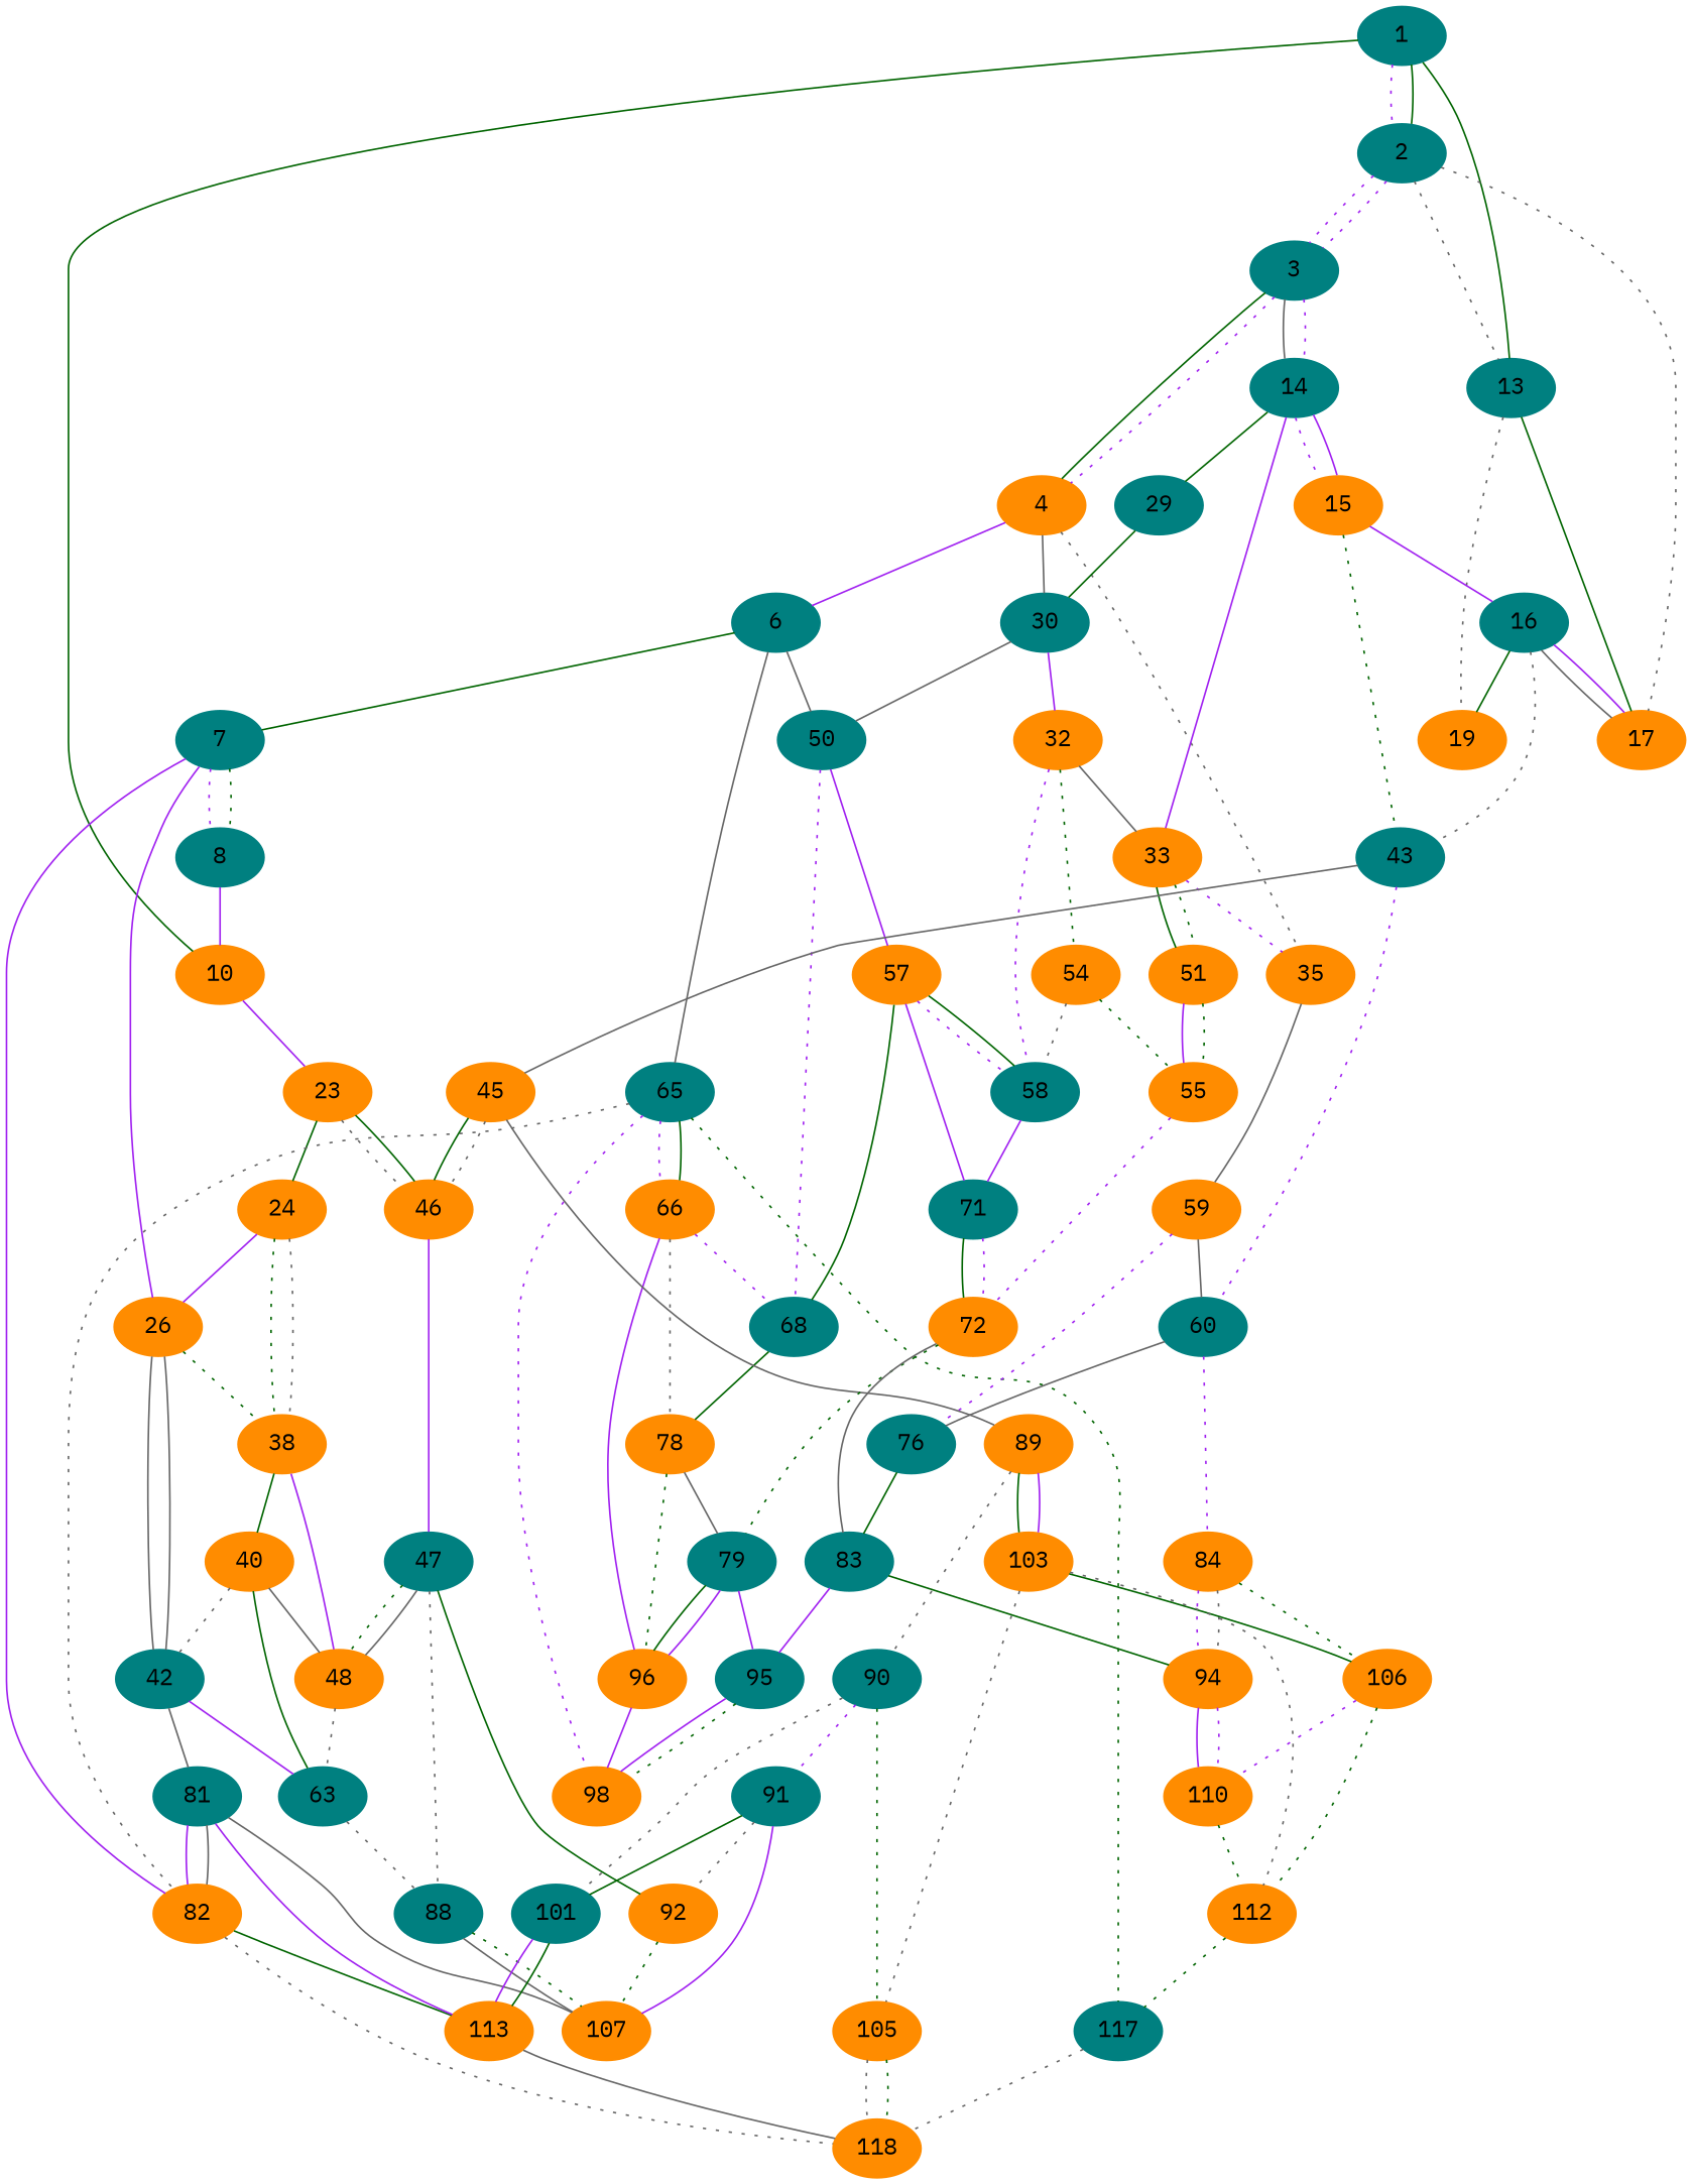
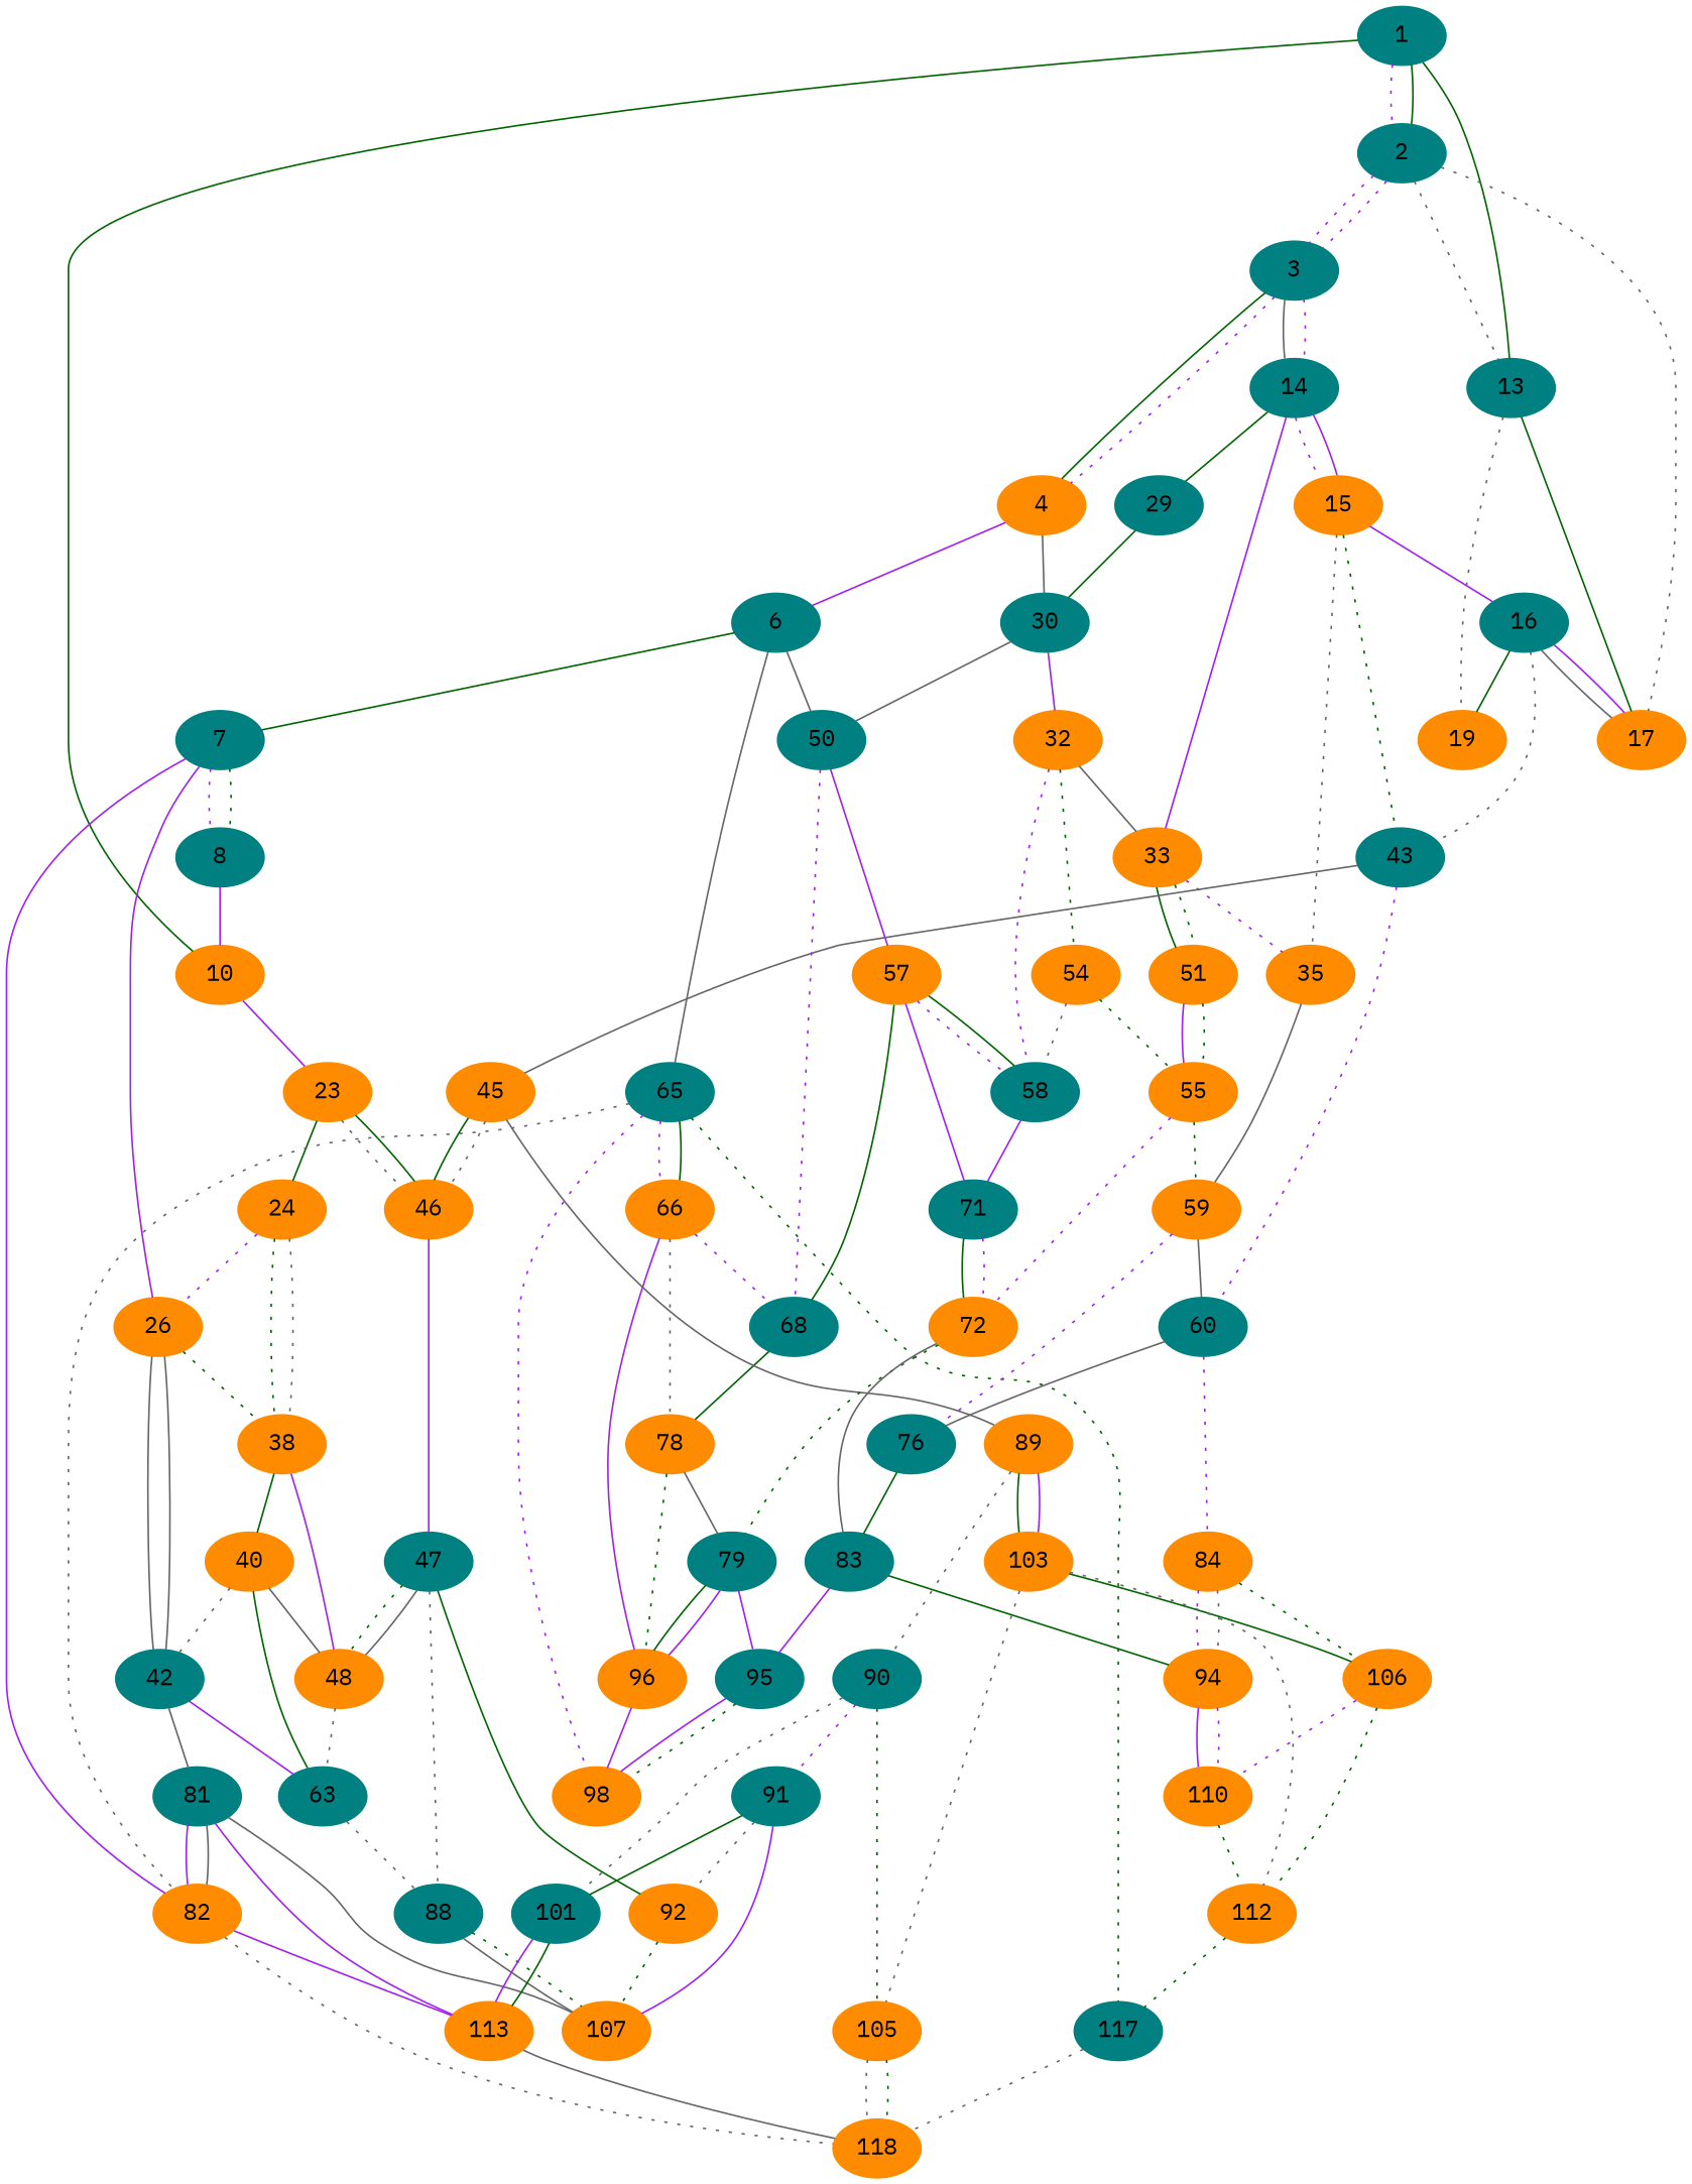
  graph {
    fontname="IBM Plex Mono"
    node [color=darkorange fontname="IBM Plex Mono" style=filled]
    edge [color=purple fontname="IBM Plex Mono" style=solid]
    1 [color=teal super="+9"]
    2 [color=teal super="+12"]
    10 [super="+20"]
    13 [color=teal super="+18"]
    3 [color=teal]
    17
    23
    19
    4 [super="+5"]
    14 [color=teal super="+28"]
    6 [color=teal]
    30 [color=teal super="+31"]
    15 [super="+36"]
    29 [color=teal]
    33 [super="+34"]
    7 [color=teal super="+21"]
    50 [color=teal super="+56"]
    65 [color=teal super="+116"]
    32 [super="+53"]
    8 [color=teal super="+11"]
    26 [super="+27"]
    82 [super="+120"]
    57 [super="+74"]
    68 [color=teal super="+75"]
    66 [super="+67"]
    98
    117 [color=teal]
    38 [super="+39"]
    42 [color=teal super="+70"]
    113 [super="+114"]
    118 [super="+119"]
    24 [super="+25"]
    46
    16 [color=teal super="+37"]
    35 [super="+52"]
    43 [color=teal super="+44"]
    51
    59 [super="+62"]
    45 [super="+86"]
    60 [color=teal super="+77"]
    47 [color=teal super="+87"]
    40 [super="+41"]
    48 [super="+49"]
    63 [color=teal super="+69"]
    81 [color=teal super="+108"]
    54
    58 [color=teal super="+64"]
    55 [super="+61"]
    71 [color=teal]
    76 [color=teal]
    88 [color=teal]
    107 [super="+109"]
    89
    84 [super="+85"]
    94
    106 [super="+111"]
    90 [color=teal super="+100"]
    103 [super="+104"]
    92
    78 [super="+99"]
    72 [super="+73"]
    79 [color=teal super="+80"]
    83 [color=teal super="+93"]
    96 [super="+97"]
    95 [color=teal]
    110
    112 [super="+115"]
    91 [color=teal super="+102"]
    101 [color=teal]
    105
    1 -- 2 [style=dotted]
    1 -- 2 [color=darkgreen]
    1 -- 10 [color=darkgreen]
    1 -- 13 [color=darkgreen]
    2 -- 13 [color=gray40 style=dotted]
    2 -- 3 [style=dotted]
    2 -- 3 [style=dotted]
    2 -- 17 [color=gray40 style=dotted]
    10 -- 23
    13 -- 17 [color=darkgreen]
    13 -- 19 [color=gray40 style=dotted]
    3 -- 4 [color=darkgreen]
    3 -- 4 [style=dotted]
    3 -- 14 [color=gray40]
    3 -- 14 [style=dotted]
    23 -- 24 [color=darkgreen]
    23 -- 46 [color=gray40 style=dotted]
    23 -- 46 [color=darkgreen]
    4 -- 6
    4 -- 30 [color=gray40]
    14 -- 15 [style=dotted]
    14 -- 15
    14 -- 29 [color=darkgreen]
    14 -- 33
    6 -- 7 [color=darkgreen]
    6 -- 50 [color=gray40]
    6 -- 65 [color=gray40]
    30 -- 50 [color=gray40]
    30 -- 32
    15 -- 16
-   4 -- 35 [color=gray40 style=dotted]
+   15 -- 35 [color=gray40 style=dotted]
    15 -- 43 [color=darkgreen style=dotted]
    29 -- 30 [color=darkgreen]
    33 -- 35 [style=dotted]
    33 -- 51 [color=darkgreen]
    33 -- 51 [color=darkgreen style=dotted]
    7 -- 8 [style=dotted]
    7 -- 8 [color=darkgreen style=dotted]
    7 -- 26
    7 -- 82
    50 -- 57
    50 -- 68 [style=dotted]
    65 -- 82 [color=gray40 style=dotted]
    65 -- 66 [style=dotted]
    65 -- 66 [color=darkgreen]
    65 -- 98 [style=dotted]
    65 -- 117 [color=darkgreen style=dotted]
    32 -- 33 [color=gray40]
    32 -- 54 [color=darkgreen style=dotted]
    32 -- 58 [style=dotted]
    8 -- 10
    26 -- 38 [color=darkgreen style=dotted]
    26 -- 42 [color=gray40]
    26 -- 42 [color=gray40]
-   82 -- 113 [color=darkgreen]
+   82 -- 113
    82 -- 118 [color=gray40 style=dotted]
    57 -- 68 [color=darkgreen]
    57 -- 58 [style=dotted]
    57 -- 58 [color=darkgreen]
    57 -- 71
    68 -- 78 [color=darkgreen]
    66 -- 68 [style=dotted]
    66 -- 78 [color=gray40 style=dotted]
    66 -- 96
    117 -- 118 [color=gray40 style=dotted]
    38 -- 40 [color=darkgreen]
    38 -- 48
    42 -- 63
    42 -- 81 [color=gray40]
    113 -- 118 [color=gray40]
-   24 -- 26
+   24 -- 26 [style=dotted]
    24 -- 38 [color=darkgreen style=dotted]
    24 -- 38 [color=gray40 style=dotted]
    46 -- 47
    16 -- 17 [color=gray40]
    16 -- 17
    16 -- 19 [color=darkgreen]
    16 -- 43 [color=gray40 style=dotted]
    35 -- 59 [color=gray40]
    43 -- 45 [color=gray40]
    43 -- 60 [style=dotted]
    51 -- 55
    51 -- 55 [color=darkgreen style=dotted]
    59 -- 60 [color=gray40]
    59 -- 76 [style=dotted]
    45 -- 46 [color=darkgreen]
    45 -- 46 [color=gray40 style=dotted]
    45 -- 89 [color=gray40]
    60 -- 76 [color=gray40]
    60 -- 84 [style=dotted]
    47 -- 48 [color=darkgreen style=dotted]
    47 -- 48 [color=gray40]
    47 -- 88 [color=gray40 style=dotted]
    47 -- 92 [color=darkgreen]
    40 -- 42 [color=gray40 style=dotted]
    40 -- 48 [color=gray40]
    40 -- 63 [color=darkgreen]
    48 -- 63 [color=gray40 style=dotted]
    63 -- 88 [color=gray40 style=dotted]
    81 -- 82
    81 -- 82 [color=gray40]
    81 -- 113
    81 -- 107 [color=gray40]
    54 -- 58 [color=gray40 style=dotted]
    54 -- 55 [color=darkgreen style=dotted]
    58 -- 71
+   55 -- 59 [color=darkgreen style=dotted]
    55 -- 72 [style=dotted]
    71 -- 72 [color=darkgreen]
    71 -- 72 [style=dotted]
    76 -- 83 [color=darkgreen]
    88 -- 107 [color=gray40]
    88 -- 107 [color=darkgreen style=dotted]
    89 -- 90 [color=gray40 style=dotted]
    89 -- 103 [color=darkgreen]
    89 -- 103
    84 -- 94 [style=dotted]
    84 -- 94 [color=gray40 style=dotted]
    84 -- 106 [color=darkgreen style=dotted]
    94 -- 110
    94 -- 110 [style=dotted]
    106 -- 110 [style=dotted]
    106 -- 112 [color=darkgreen style=dotted]
    90 -- 91 [style=dotted]
    90 -- 101 [color=gray40 style=dotted]
    90 -- 105 [color=darkgreen style=dotted]
    103 -- 106 [color=darkgreen]
    103 -- 112 [color=gray40 style=dotted]
    103 -- 105 [color=gray40 style=dotted]
    92 -- 107 [color=darkgreen style=dotted]
    78 -- 79 [color=gray40]
    78 -- 96 [color=darkgreen style=dotted]
    72 -- 79 [color=darkgreen style=dotted]
    72 -- 83 [color=gray40]
    79 -- 96 [color=darkgreen]
    79 -- 96
    79 -- 95
    83 -- 94 [color=darkgreen]
    83 -- 95
    96 -- 98
    95 -- 98
    95 -- 98 [color=darkgreen style=dotted]
    110 -- 112 [color=darkgreen style=dotted]
    112 -- 117 [color=darkgreen style=dotted]
    91 -- 107
    91 -- 92 [color=gray40 style=dotted]
    91 -- 101 [color=darkgreen]
    101 -- 113
    101 -- 113 [color=darkgreen]
    105 -- 118 [color=gray40 style=dotted]
    105 -- 118 [color=darkgreen style=dotted]
  }
